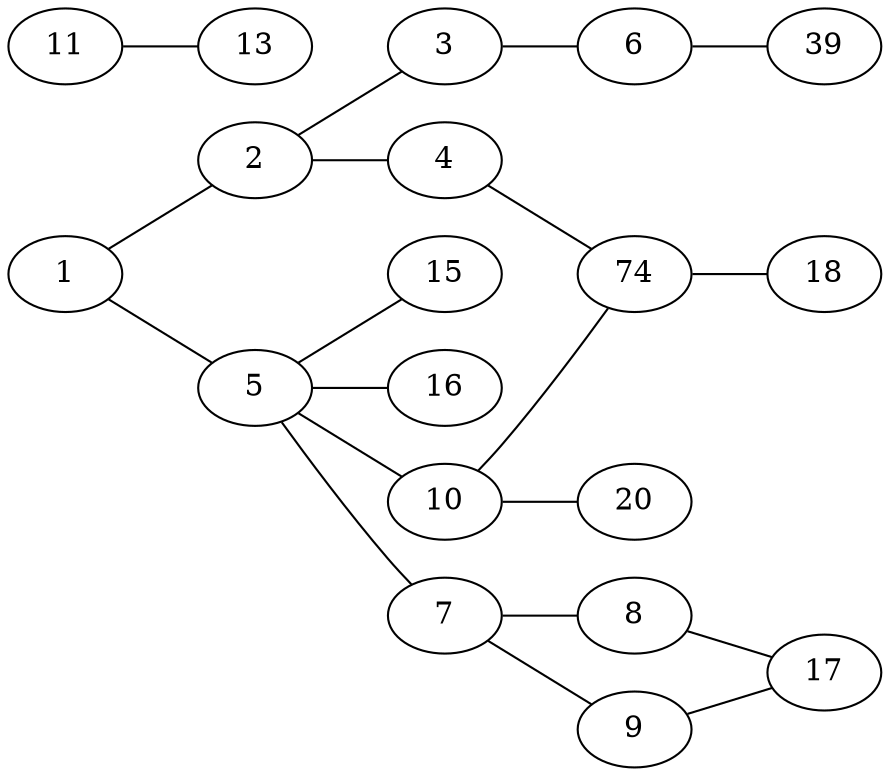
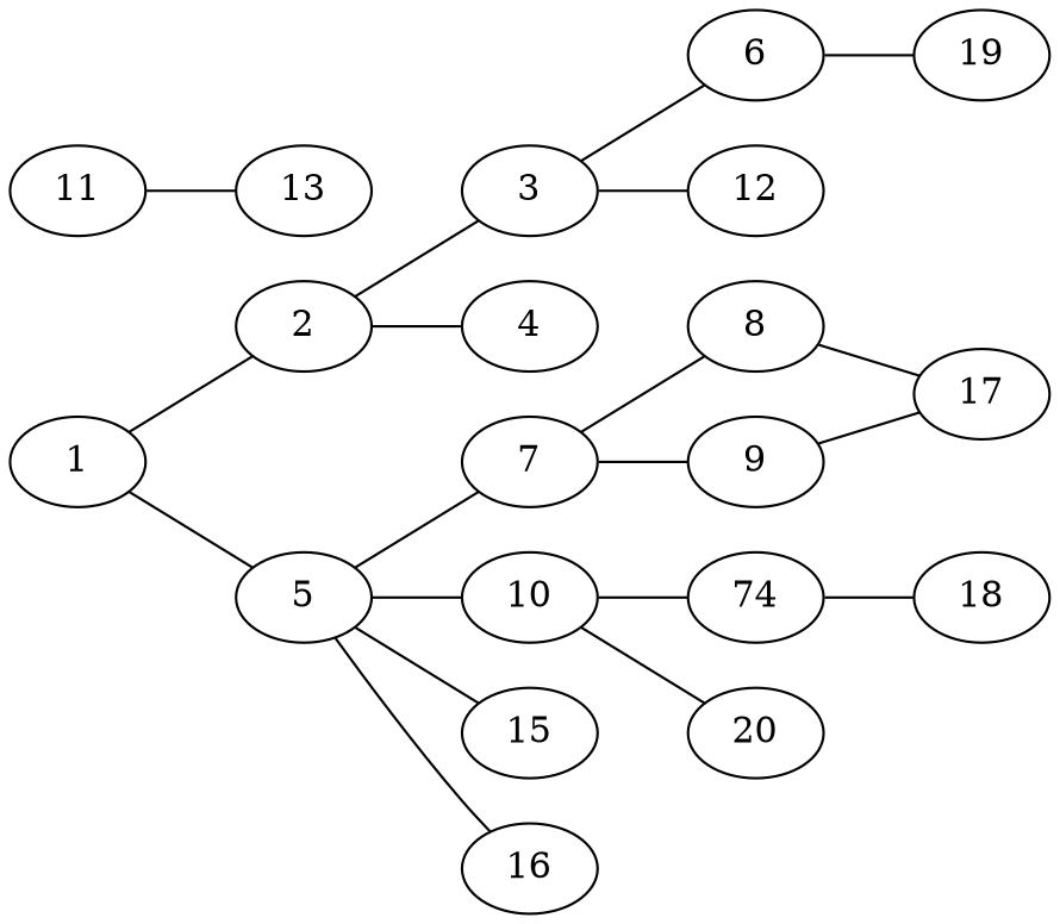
  graph {
    rankdir=LR
    1
    2
    5
    3
    4
    7
    10
    15
    16
    6
+   12
    n12 [label=74]
    8
    9
    20
-   19 [label=39]
+   19
    18
    17
    11
    13
    1 -- 2
    1 -- 5
    2 -- 3
    2 -- 4
    5 -- 7
    5 -- 10
    5 -- 15
    5 -- 16
    3 -- 6
-   4 -- n12
+   3 -- 12
    7 -- 8
    7 -- 9
    10 -- n12
    10 -- 20
    6 -- 19
    n12 -- 18
    8 -- 17
    9 -- 17
    11 -- 13
  }
